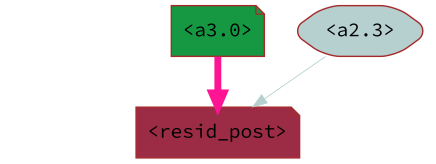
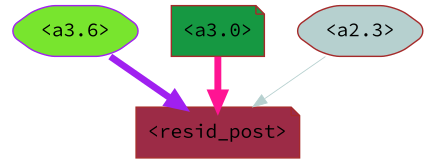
  strict digraph {
    fontname="Source Code Pro"
    splines=true
    node [color=brown fontname="Source Code Pro" shape=note style="filled, rounded"]
    edge [fontname="Source Code Pro"]
    "<resid_post>" [fillcolor="#9c2b46"]
+   "<a3.6>" [color=purple fillcolor="#78e52e" shape=hexagon]
    "<a3.0>" [fillcolor="#169842"]
    "<a2.3>" [fillcolor="#b6d0cf" shape=hexagon]
+   "<a3.6>" -> "<resid_post>" [color=purple penwidth=4.7534414529800415]
    "<a3.0>" -> "<resid_post>" [color=deeppink penwidth=4.898576855659485]
    "<a2.3>" -> "<resid_post>" [color="#b6d0cf" penwidth=0.6]
  }
